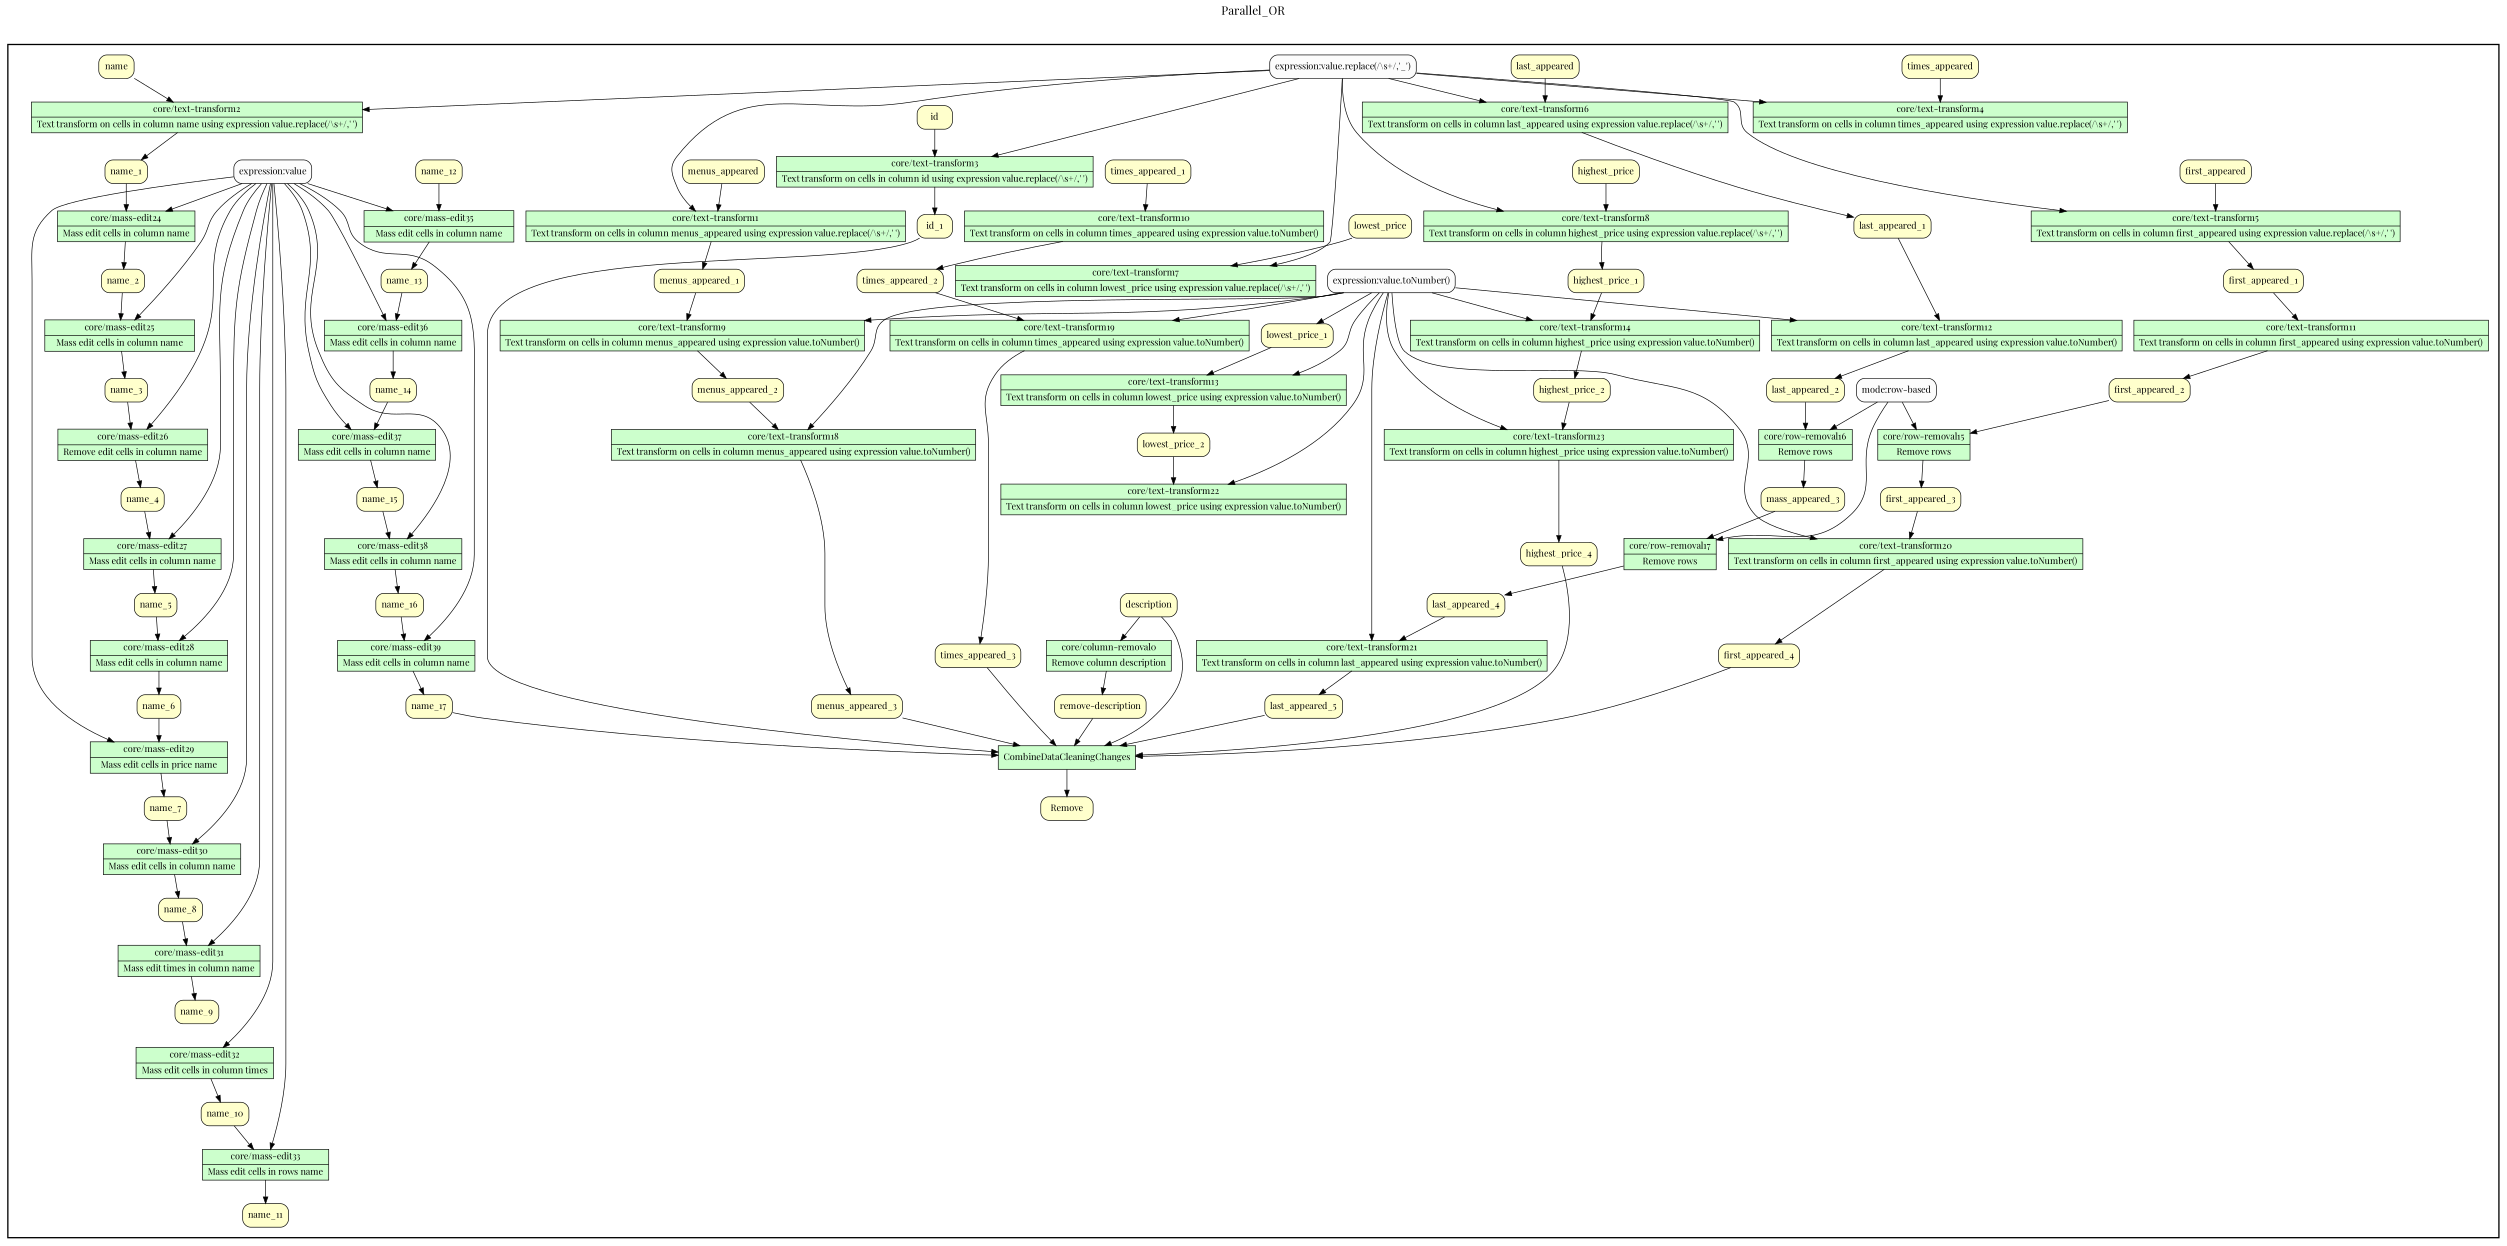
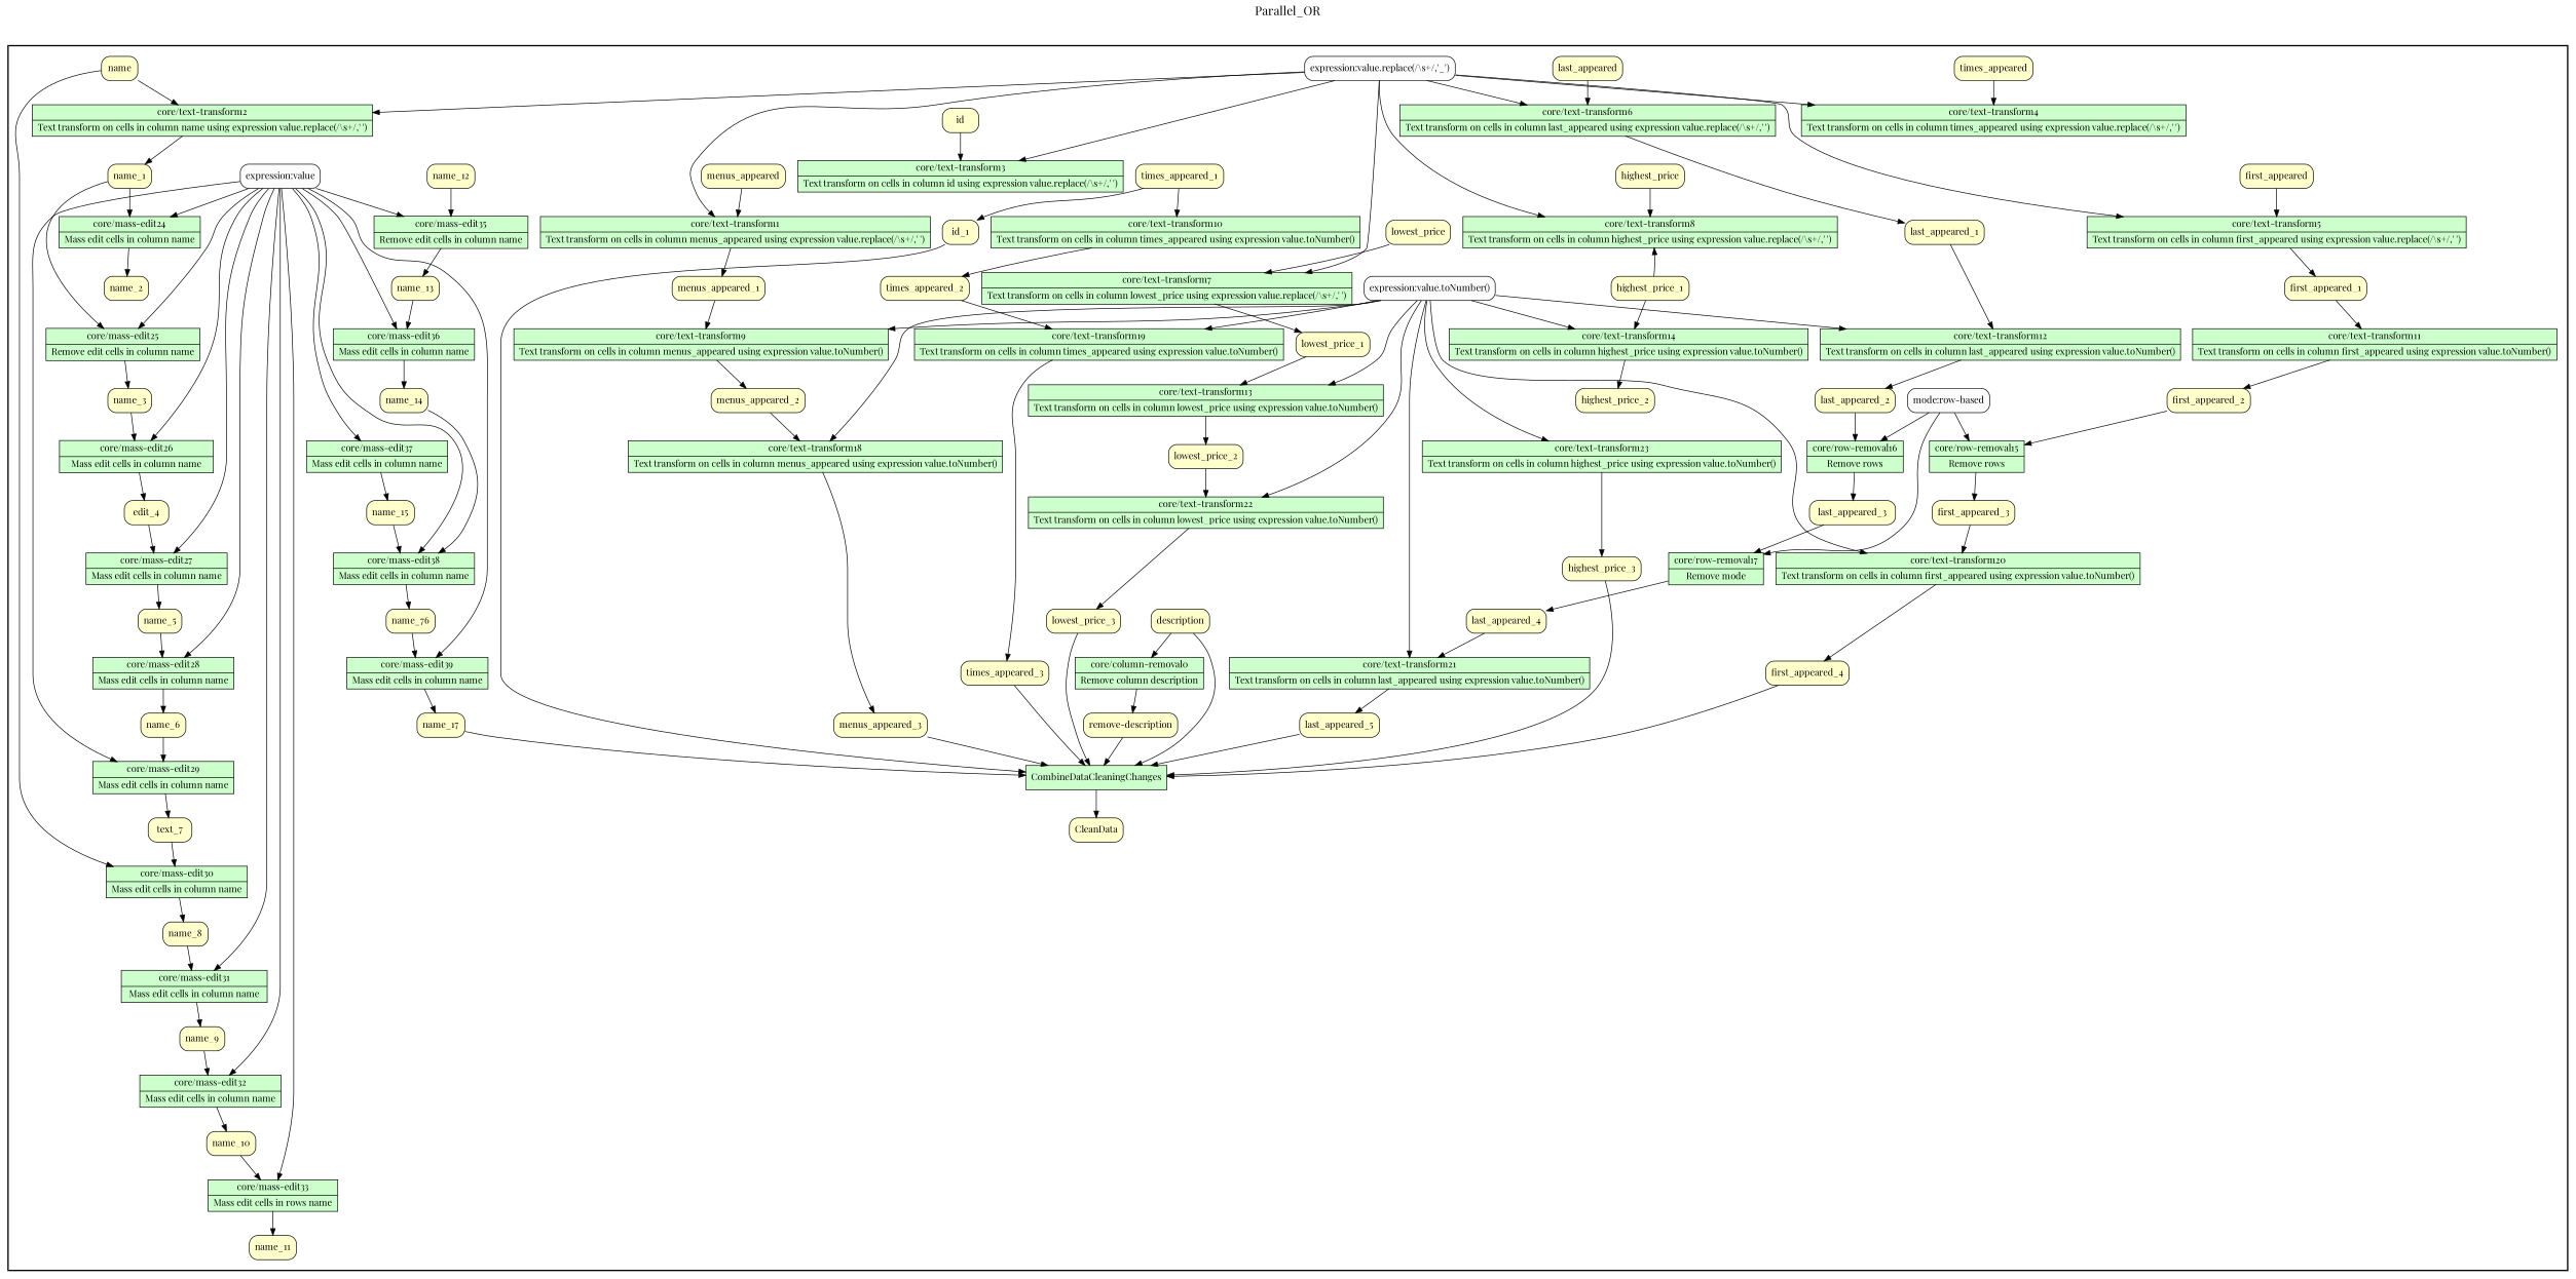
  digraph {
    fontname="Playfair Display"
    fontsize=18
    label=Parallel_OR
    labelloc=t
    rankdir=TB
    node [fillcolor="#FFFFCC" fontname="Playfair Display" peripheries=1 shape=box style="rounded,filled"]
    edge [fontname="Playfair Display"]
    n1 [fillcolor="#CCFFCC" label="{<f0> core/column-removal0 |<f1> Remove column description}" rankdir=LR shape=record style=filled]
    "remove-description"
    n3 [fillcolor="#CCFFCC" label="{<f0> core/text-transform1 |<f1> Text transform on cells in column menus_appeared using expression value.replace(/\\s+/,' ')}" rankdir=LR shape=record style=filled]
    menus_appeared_1
    n5 [fillcolor="#CCFFCC" label="{<f0> core/text-transform2 |<f1> Text transform on cells in column name using expression value.replace(/\\s+/,' ')}" rankdir=LR shape=record style=filled]
    name_1
    n7 [fillcolor="#CCFFCC" label="{<f0> core/text-transform3 |<f1> Text transform on cells in column id using expression value.replace(/\\s+/,' ')}" rankdir=LR shape=record style=filled]
    id_1
    n9 [fillcolor="#CCFFCC" label="{<f0> core/text-transform4 |<f1> Text transform on cells in column times_appeared using expression value.replace(/\\s+/,' ')}" rankdir=LR shape=record style=filled]
    times_appeared_1
    n11 [fillcolor="#CCFFCC" label="{<f0> core/text-transform5 |<f1> Text transform on cells in column first_appeared using expression value.replace(/\\s+/,' ')}" rankdir=LR shape=record style=filled]
    first_appeared_1
    n13 [fillcolor="#CCFFCC" label="{<f0> core/text-transform6 |<f1> Text transform on cells in column last_appeared using expression value.replace(/\\s+/,' ')}" rankdir=LR shape=record style=filled]
    last_appeared_1
    n15 [fillcolor="#CCFFCC" label="{<f0> core/text-transform7 |<f1> Text transform on cells in column lowest_price using expression value.replace(/\\s+/,' ')}" rankdir=LR shape=record style=filled]
    lowest_price_1
    n17 [fillcolor="#CCFFCC" label="{<f0> core/text-transform8 |<f1> Text transform on cells in column highest_price using expression value.replace(/\\s+/,' ')}" rankdir=LR shape=record style=filled]
    highest_price_1
    n19 [fillcolor="#CCFFCC" label="{<f0> core/text-transform9 |<f1> Text transform on cells in column menus_appeared using expression value.toNumber()}" rankdir=LR shape=record style=filled]
    menus_appeared_2
    n21 [fillcolor="#CCFFCC" label="{<f0> core/text-transform10 |<f1> Text transform on cells in column times_appeared using expression value.toNumber()}" rankdir=LR shape=record style=filled]
    times_appeared_2
    n23 [fillcolor="#CCFFCC" label="{<f0> core/text-transform11 |<f1> Text transform on cells in column first_appeared using expression value.toNumber()}" rankdir=LR shape=record style=filled]
    first_appeared_2
    n25 [fillcolor="#CCFFCC" label="{<f0> core/text-transform12 |<f1> Text transform on cells in column last_appeared using expression value.toNumber()}" rankdir=LR shape=record style=filled]
    last_appeared_2
    n27 [fillcolor="#CCFFCC" label="{<f0> core/text-transform13 |<f1> Text transform on cells in column lowest_price using expression value.toNumber()}" rankdir=LR shape=record style=filled]
    lowest_price_2
    n29 [fillcolor="#CCFFCC" label="{<f0> core/text-transform14 |<f1> Text transform on cells in column highest_price using expression value.toNumber()}" rankdir=LR shape=record style=filled]
    highest_price_2
    n31 [fillcolor="#CCFFCC" label="{<f0> core/row-removal15 |<f1> Remove rows}" rankdir=LR shape=record style=filled]
    first_appeared_3
    n33 [fillcolor="#CCFFCC" label="{<f0> core/row-removal16 |<f1> Remove rows}" rankdir=LR shape=record style=filled]
-   last_appeared_3 [label=mass_appeared_3]
-   n35 [fillcolor="#CCFFCC" label="{<f0> core/row-removal17 |<f1> Remove rows}" rankdir=LR shape=record style=filled]
+   last_appeared_3
+   n35 [fillcolor="#CCFFCC" label="{<f0> core/row-removal17 |<f1> Remove mode}" rankdir=LR shape=record style=filled]
    last_appeared_4
    n37 [fillcolor="#CCFFCC" label="{<f0> core/text-transform18 |<f1> Text transform on cells in column menus_appeared using expression value.toNumber()}" rankdir=LR shape=record style=filled]
    menus_appeared_3
    n39 [fillcolor="#CCFFCC" label="{<f0> core/text-transform19 |<f1> Text transform on cells in column times_appeared using expression value.toNumber()}" rankdir=LR shape=record style=filled]
    times_appeared_3
    n41 [fillcolor="#CCFFCC" label="{<f0> core/text-transform20 |<f1> Text transform on cells in column first_appeared using expression value.toNumber()}" rankdir=LR shape=record style=filled]
    first_appeared_4
    n43 [fillcolor="#CCFFCC" label="{<f0> core/text-transform21 |<f1> Text transform on cells in column last_appeared using expression value.toNumber()}" rankdir=LR shape=record style=filled]
    last_appeared_5
    n45 [fillcolor="#CCFFCC" label="{<f0> core/text-transform22 |<f1> Text transform on cells in column lowest_price using expression value.toNumber()}" rankdir=LR shape=record style=filled]
+   lowest_price_3
    n47 [fillcolor="#CCFFCC" label="{<f0> core/text-transform23 |<f1> Text transform on cells in column highest_price using expression value.toNumber()}" rankdir=LR shape=record style=filled]
-   highest_price_3 [label=highest_price_4]
+   highest_price_3
    n49 [fillcolor="#CCFFCC" label="{<f0> core/mass-edit24 |<f1> Mass edit cells in column name}" rankdir=LR shape=record style=filled]
    name_2
-   n51 [fillcolor="#CCFFCC" label="{<f0> core/mass-edit25 |<f1> Mass edit cells in column name}" rankdir=LR shape=record style=filled]
+   n51 [fillcolor="#CCFFCC" label="{<f0> core/mass-edit25 |<f1> Remove edit cells in column name}" rankdir=LR shape=record style=filled]
    name_3
-   n53 [fillcolor="#CCFFCC" label="{<f0> core/mass-edit26 |<f1> Remove edit cells in column name}" rankdir=LR shape=record style=filled]
-   name_4
+   n53 [fillcolor="#CCFFCC" label="{<f0> core/mass-edit26 |<f1> Mass edit cells in column name}" rankdir=LR shape=record style=filled]
+   name_4 [label=edit_4]
    n55 [fillcolor="#CCFFCC" label="{<f0> core/mass-edit27 |<f1> Mass edit cells in column name}" rankdir=LR shape=record style=filled]
    name_5
    n57 [fillcolor="#CCFFCC" label="{<f0> core/mass-edit28 |<f1> Mass edit cells in column name}" rankdir=LR shape=record style=filled]
    name_6
-   n59 [fillcolor="#CCFFCC" label="{<f0> core/mass-edit29 |<f1> Mass edit cells in price name}" rankdir=LR shape=record style=filled]
-   name_7
+   n59 [fillcolor="#CCFFCC" label="{<f0> core/mass-edit29 |<f1> Mass edit cells in column name}" rankdir=LR shape=record style=filled]
+   name_7 [label=text_7]
    n61 [fillcolor="#CCFFCC" label="{<f0> core/mass-edit30 |<f1> Mass edit cells in column name}" rankdir=LR shape=record style=filled]
    name_8
-   n63 [fillcolor="#CCFFCC" label="{<f0> core/mass-edit31 |<f1> Mass edit times in column name}" rankdir=LR shape=record style=filled]
+   n63 [fillcolor="#CCFFCC" label="{<f0> core/mass-edit31 |<f1> Mass edit cells in column name}" rankdir=LR shape=record style=filled]
    name_9
-   n65 [fillcolor="#CCFFCC" label="{<f0> core/mass-edit32 |<f1> Mass edit cells in column times}" rankdir=LR shape=record style=filled]
+   n65 [fillcolor="#CCFFCC" label="{<f0> core/mass-edit32 |<f1> Mass edit cells in column name}" rankdir=LR shape=record style=filled]
    name_10
    n67 [fillcolor="#CCFFCC" label="{<f0> core/mass-edit33 |<f1> Mass edit cells in rows name}" rankdir=LR shape=record style=filled]
    name_11
    name_12
-   n70 [fillcolor="#CCFFCC" label="{<f0> core/mass-edit35 |<f1> Mass edit cells in column name}" rankdir=LR shape=record style=filled]
+   n70 [fillcolor="#CCFFCC" label="{<f0> core/mass-edit35 |<f1> Remove edit cells in column name}" rankdir=LR shape=record style=filled]
    name_13
    n72 [fillcolor="#CCFFCC" label="{<f0> core/mass-edit36 |<f1> Mass edit cells in column name}" rankdir=LR shape=record style=filled]
    name_14
    n74 [fillcolor="#CCFFCC" label="{<f0> core/mass-edit37 |<f1> Mass edit cells in column name}" rankdir=LR shape=record style=filled]
    name_15
    n76 [fillcolor="#CCFFCC" label="{<f0> core/mass-edit38 |<f1> Mass edit cells in column name}" rankdir=LR shape=record style=filled]
-   name_16
+   name_16 [label=name_76]
    n78 [fillcolor="#CCFFCC" label="{<f0> core/mass-edit39 |<f1> Mass edit cells in column name}" rankdir=LR shape=record style=filled]
    name_17
    CombineDataCleaningChanges [fillcolor="#CCFFCC" style=filled]
-   CleanData [label=Remove]
+   CleanData
    description
    menus_appeared
    name
    id
    times_appeared
    first_appeared
    last_appeared
    lowest_price
    highest_price
    "expression:value.replace(/\\s+/,'_')" [fillcolor="#FCFCFC"]
    "expression:value.toNumber()" [fillcolor="#FCFCFC"]
    "mode:row-based" [fillcolor="#FCFCFC"]
    "expression:value" [fillcolor="#FCFCFC"]
    subgraph cluster_1 {
      color=black
      label=""
      penwidth=2
      subgraph cluster_2 {
        color=black
        label=""
        penwidth=0
        n1
        "remove-description"
        n3
        menus_appeared_1
        n5
        name_1
        n7
        id_1
        n9
        times_appeared_1
        n11
        first_appeared_1
        n13
        last_appeared_1
        n15
        lowest_price_1
        n17
        highest_price_1
        n19
        menus_appeared_2
        n21
        times_appeared_2
        n23
        first_appeared_2
        n25
        last_appeared_2
        n27
        lowest_price_2
        n29
        highest_price_2
        n31
        first_appeared_3
        n33
        last_appeared_3
        n35
        last_appeared_4
        n37
        menus_appeared_3
        n39
        times_appeared_3
        n41
        first_appeared_4
        n43
        last_appeared_5
        n45
+       lowest_price_3
        n47
        highest_price_3
        n49
        name_2
        n51
        name_3
        n53
        name_4
        n55
        name_5
        n57
        name_6
        n59
        name_7
        n61
        name_8
        n63
        name_9
        n65
        name_10
        n67
        name_11
        name_12
        n70
        name_13
        n72
        name_14
        n74
        name_15
        n76
        name_16
        n78
        name_17
        CombineDataCleaningChanges
        CleanData
        description
        menus_appeared
        name
        id
        times_appeared
        first_appeared
        last_appeared
        lowest_price
        highest_price
        "expression:value.replace(/\\s+/,'_')"
        "expression:value.toNumber()"
        "mode:row-based"
        "expression:value"
      }
    }
    n1 -> "remove-description"
    "remove-description" -> CombineDataCleaningChanges
    n3 -> menus_appeared_1
    menus_appeared_1 -> n19
    n5 -> name_1
    name_1 -> n49
-   n7 -> id_1
+   times_appeared_1 -> id_1
    id_1 -> CombineDataCleaningChanges
    times_appeared_1 -> n21
    n11 -> first_appeared_1
    first_appeared_1 -> n23
    n13 -> last_appeared_1
    last_appeared_1 -> n25
-   "expression:value.toNumber()" -> lowest_price_1
+   n15 -> lowest_price_1
    lowest_price_1 -> n27
-   n17 -> highest_price_1
+   highest_price_1 -> n17
    highest_price_1 -> n29
    n19 -> menus_appeared_2
    menus_appeared_2 -> n37
    n21 -> times_appeared_2
    times_appeared_2 -> n39
    n23 -> first_appeared_2
    first_appeared_2 -> n31
    n25 -> last_appeared_2
    last_appeared_2 -> n33
    n27 -> lowest_price_2
    lowest_price_2 -> n45
    n29 -> highest_price_2
-   highest_price_2 -> n47
    n31 -> first_appeared_3
    first_appeared_3 -> n41
    n33 -> last_appeared_3
    last_appeared_3 -> n35
    n35 -> last_appeared_4
    last_appeared_4 -> n43
    n37 -> menus_appeared_3
    menus_appeared_3 -> CombineDataCleaningChanges
    n39 -> times_appeared_3
    times_appeared_3 -> CombineDataCleaningChanges
    n41 -> first_appeared_4
    first_appeared_4 -> CombineDataCleaningChanges
    n43 -> last_appeared_5
    last_appeared_5 -> CombineDataCleaningChanges
+   n45 -> lowest_price_3
+   lowest_price_3 -> CombineDataCleaningChanges
    n47 -> highest_price_3
    highest_price_3 -> CombineDataCleaningChanges
    n49 -> name_2
-   name_2 -> n51
+   name_1 -> n51
    n51 -> name_3
    name_3 -> n53
    n53 -> name_4
    name_4 -> n55
    n55 -> name_5
    name_5 -> n57
    n57 -> name_6
    name_6 -> n59
    n59 -> name_7
    name_7 -> n61
    n61 -> name_8
    name_8 -> n63
    n63 -> name_9
+   name_9 -> n65
    n65 -> name_10
    name_10 -> n67
    n67 -> name_11
    name_12 -> n70
    n70 -> name_13
    name_13 -> n72
    n72 -> name_14
-   name_14 -> n74
+   name_14 -> n76
    n74 -> name_15
    name_15 -> n76
    n76 -> name_16
    name_16 -> n78
    n78 -> name_17
    name_17 -> CombineDataCleaningChanges
    CombineDataCleaningChanges -> CleanData
    description -> n1
    description -> CombineDataCleaningChanges
    menus_appeared -> n3
    name -> n5
    id -> n7
    times_appeared -> n9
    first_appeared -> n11
    last_appeared -> n13
    lowest_price -> n15
    highest_price -> n17
    "expression:value.replace(/\\s+/,'_')" -> n3
    "expression:value.replace(/\\s+/,'_')" -> n5
    "expression:value.replace(/\\s+/,'_')" -> n7
    "expression:value.replace(/\\s+/,'_')" -> n9
    "expression:value.replace(/\\s+/,'_')" -> n11
    "expression:value.replace(/\\s+/,'_')" -> n13
    "expression:value.replace(/\\s+/,'_')" -> n15
    "expression:value.replace(/\\s+/,'_')" -> n17
    "expression:value.toNumber()" -> n19
    "expression:value.toNumber()" -> n25
    "expression:value.toNumber()" -> n27
    "expression:value.toNumber()" -> n29
    "expression:value.toNumber()" -> n37
    "expression:value.toNumber()" -> n39
    "expression:value.toNumber()" -> n41
    "expression:value.toNumber()" -> n43
    "expression:value.toNumber()" -> n45
    "expression:value.toNumber()" -> n47
    "mode:row-based" -> n31
    "mode:row-based" -> n33
    "mode:row-based" -> n35
    "expression:value" -> n49
    "expression:value" -> n51
    "expression:value" -> n53
    "expression:value" -> n55
    "expression:value" -> n57
    "expression:value" -> n59
-   "expression:value" -> n61
+   name -> n61
    "expression:value" -> n63
    "expression:value" -> n65
    "expression:value" -> n67
    "expression:value" -> n70
    "expression:value" -> n72
    "expression:value" -> n74
    "expression:value" -> n76
    "expression:value" -> n78
  }
